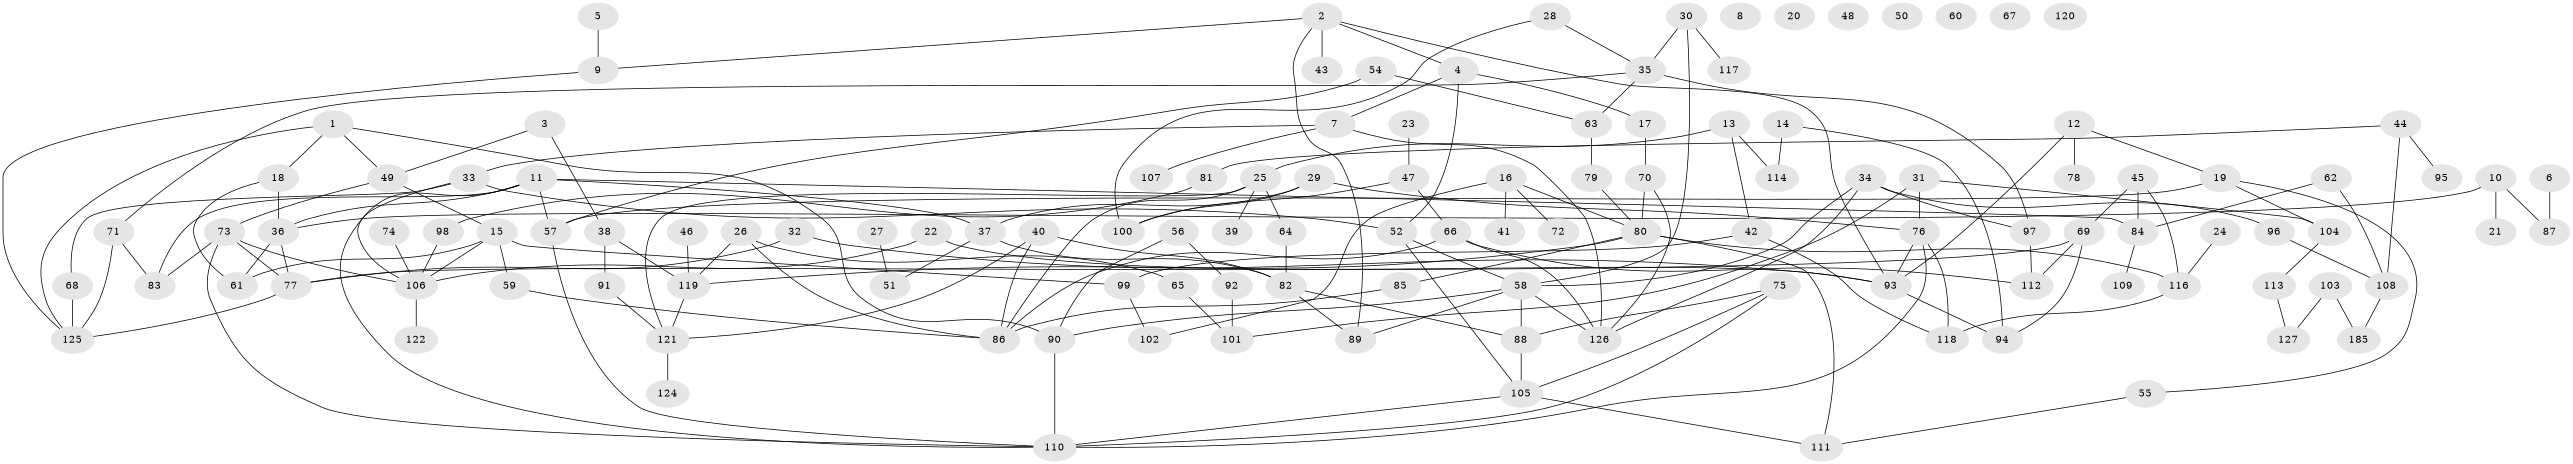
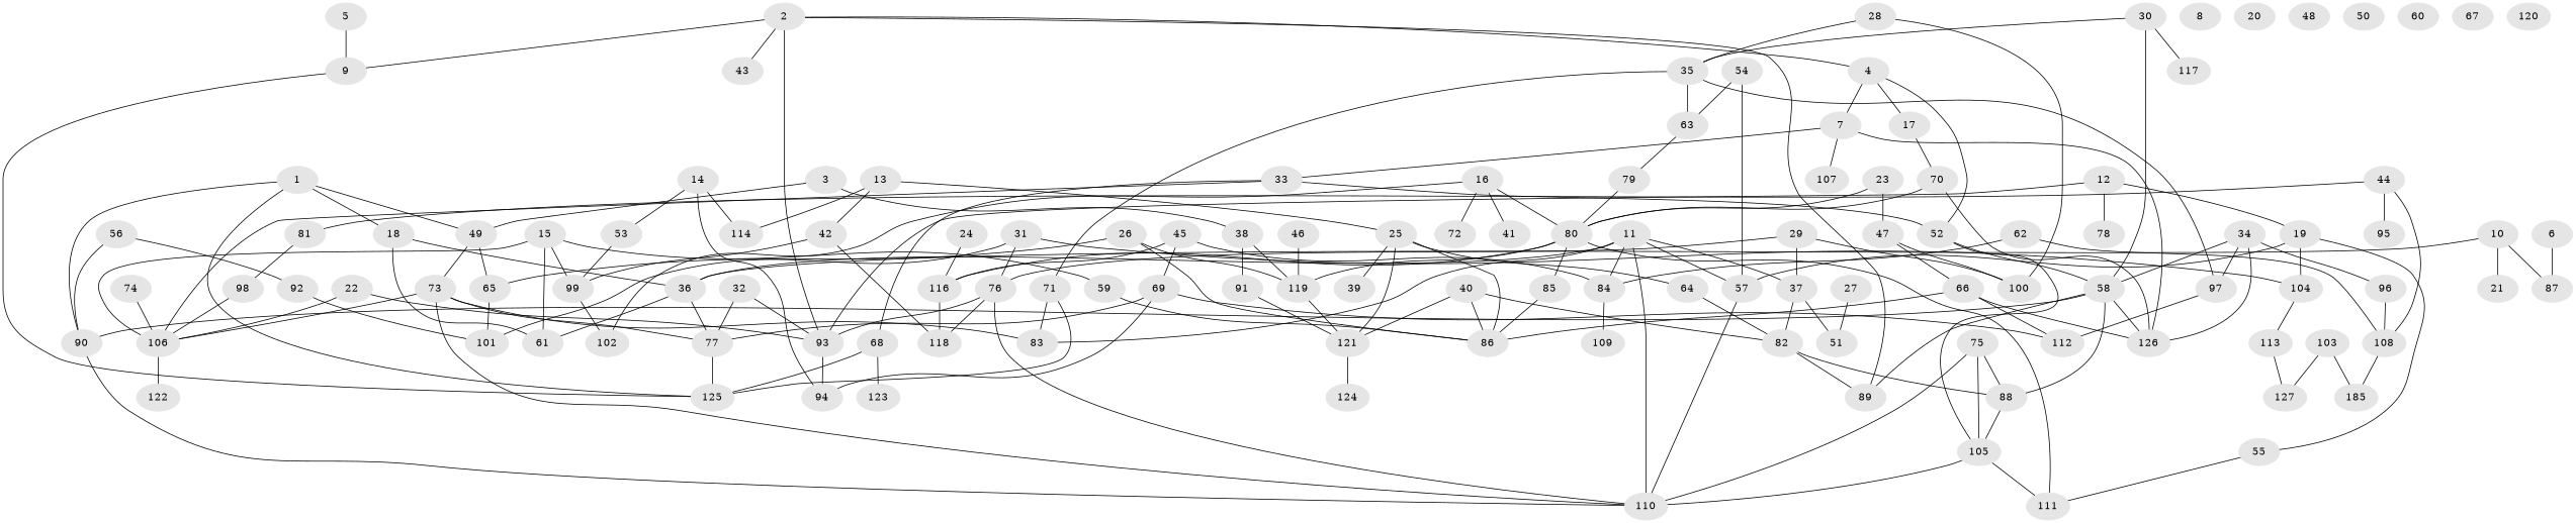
  graph {
    node [color=gray90 style=filled]
    1
    18
    49
    90
    125
    36
    61
    65
    73
    110
    2
    4
    9
    43
    89
    93
    7
    17
    52
    94
    3
    38
    119
    91
    33
    107
    126
    70
    58
    105
    5
    6
    87
    106
    68
    8
    10
    21
    77
    11
    37
    57
    83
    84
    51
    82
    109
    12
    19
    78
    55
    104
    13
    25
    42
    114
    39
    64
    86
    121
    99
    118
    14
+   53
    15
    59
    102
    122
    16
    41
    72
    80
    116
    111
    85
    113
    20
    22
    23
    47
    100
    66
    24
    124
    26
    101
    27
    28
    35
    97
    63
    71
    29
    76
    30
    117
    88
    31
    32
+   123
    34
    96
    108
    112
    79
    40
    44
    81
    95
    98
    n111 [label=185]
    45
    69
    46
    48
    50
    54
    56
    92
    60
    62
    67
    74
    75
    103
    127
    120
    1 -- 18
    1 -- 49
    1 -- 90
    1 -- 125
    18 -- 36
    18 -- 61
-   49 -- 15
+   49 -- 65
    49 -- 73
    90 -- 110
    36 -- 61
    36 -- 77
    65 -- 101
    73 -- 110
    73 -- 106
    73 -- 77
    73 -- 83
    2 -- 4
    2 -- 9
    2 -- 43
    2 -- 89
    2 -- 93
    4 -- 7
    4 -- 17
    4 -- 52
    9 -- 125
    93 -- 94
    7 -- 33
    7 -- 107
    7 -- 126
    17 -- 70
    52 -- 58
    52 -- 105
    3 -- 49
    3 -- 38
    38 -- 119
    38 -- 91
    119 -- 121
    91 -- 121
    33 -- 52
    33 -- 106
    33 -- 68
    70 -- 126
    70 -- 80
    58 -- 90
    58 -- 89
    58 -- 126
    58 -- 88
    105 -- 110
    105 -- 111
    5 -- 9
    6 -- 87
    106 -- 122
    68 -- 125
+   68 -- 123
    10 -- 36
    10 -- 87
    10 -- 21
    77 -- 125
    11 -- 36
    11 -- 110
    11 -- 37
    11 -- 57
    11 -- 83
    11 -- 84
    37 -- 51
    37 -- 82
    57 -- 110
    84 -- 109
    82 -- 89
    82 -- 88
    12 -- 93
    12 -- 19
    12 -- 78
    19 -- 57
    19 -- 55
    19 -- 104
    55 -- 111
    104 -- 113
    13 -- 25
    13 -- 42
    13 -- 114
    25 -- 39
    25 -- 64
    25 -- 86
    25 -- 121
    42 -- 99
    42 -- 118
    64 -- 82
    121 -- 124
    99 -- 102
    14 -- 94
    14 -- 114
+   14 -- 53
+   53 -- 99
    15 -- 61
    15 -- 106
    15 -- 99
    15 -- 59
    59 -- 86
    16 -- 102
    16 -- 41
    16 -- 72
    16 -- 80
    80 -- 119
    80 -- 116
    80 -- 111
    80 -- 85
    116 -- 118
    85 -- 86
    113 -- 127
    22 -- 93
    22 -- 106
+   23 -- 80
    23 -- 47
    47 -- 100
    47 -- 66
    66 -- 126
    66 -- 86
    66 -- 112
    24 -- 116
    26 -- 65
    26 -- 119
    26 -- 86
    27 -- 51
    28 -- 100
    28 -- 35
    35 -- 97
    35 -- 63
    35 -- 71
    97 -- 112
    63 -- 79
    71 -- 125
    71 -- 83
    29 -- 37
    29 -- 100
    29 -- 76
    76 -- 110
    76 -- 93
    76 -- 118
    30 -- 58
    30 -- 35
    30 -- 117
    88 -- 105
    31 -- 104
    31 -- 101
    31 -- 76
    32 -- 93
    32 -- 77
    34 -- 126
    34 -- 58
    34 -- 97
    34 -- 96
    96 -- 108
    108 -- n111
    79 -- 80
    40 -- 82
    40 -- 86
    40 -- 121
    44 -- 108
    44 -- 81
    44 -- 95
    81 -- 98
    98 -- 106
    45 -- 84
    45 -- 116
    45 -- 69
    69 -- 94
    69 -- 77
    69 -- 112
    46 -- 119
    54 -- 57
    54 -- 63
    56 -- 90
    56 -- 92
    92 -- 101
    62 -- 84
    62 -- 108
    74 -- 106
    75 -- 110
    75 -- 105
    75 -- 88
    103 -- n111
    103 -- 127
  }
